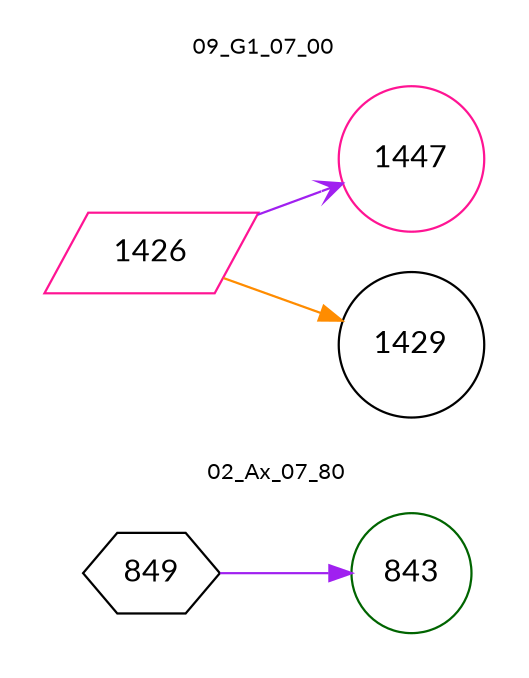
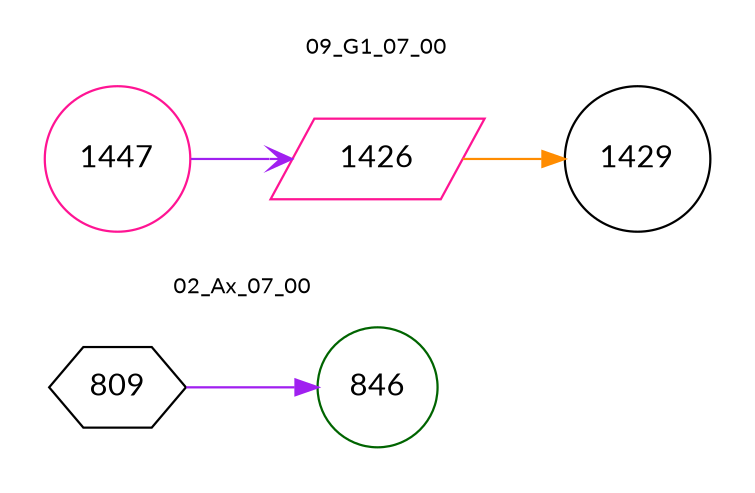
  digraph {
    fontname=Lato
    rankdir=LR
    node [color=black fontname=Lato shape=circle]
    edge [arrowhead=normal color=purple fontname=Lato]
-   n1 [label=849 shape=hexagon]
-   n2 [color=darkgreen label=843]
+   n1 [label=809 shape=hexagon]
+   n2 [color=darkgreen label=846]
    n3 [color=deeppink label=1426 shape=parallelogram]
    n4 [label=1429]
    n5 [color=deeppink label=1447]
    subgraph cluster_1 {
      color=white
      fontsize=10
-     label="02_Ax_07_80"
+     label="02_Ax_07_00"
      n1
      n2
    }
    subgraph cluster_2 {
      color=white
      fontsize=10
      label="09_G1_07_00"
      n3
      n4
      n5
    }
    n1 -> n2
    n3 -> n4 [color=darkorange]
-   n3 -> n5 [arrowhead=vee]
+   n5 -> n3 [arrowhead=vee]
  }
